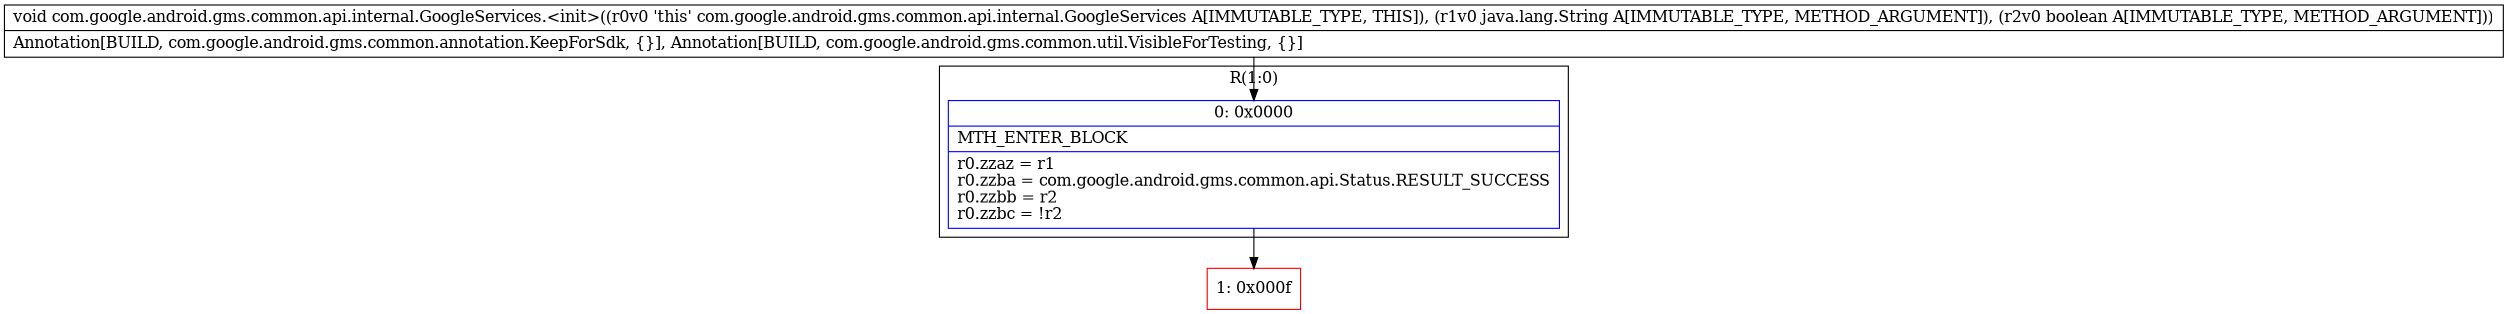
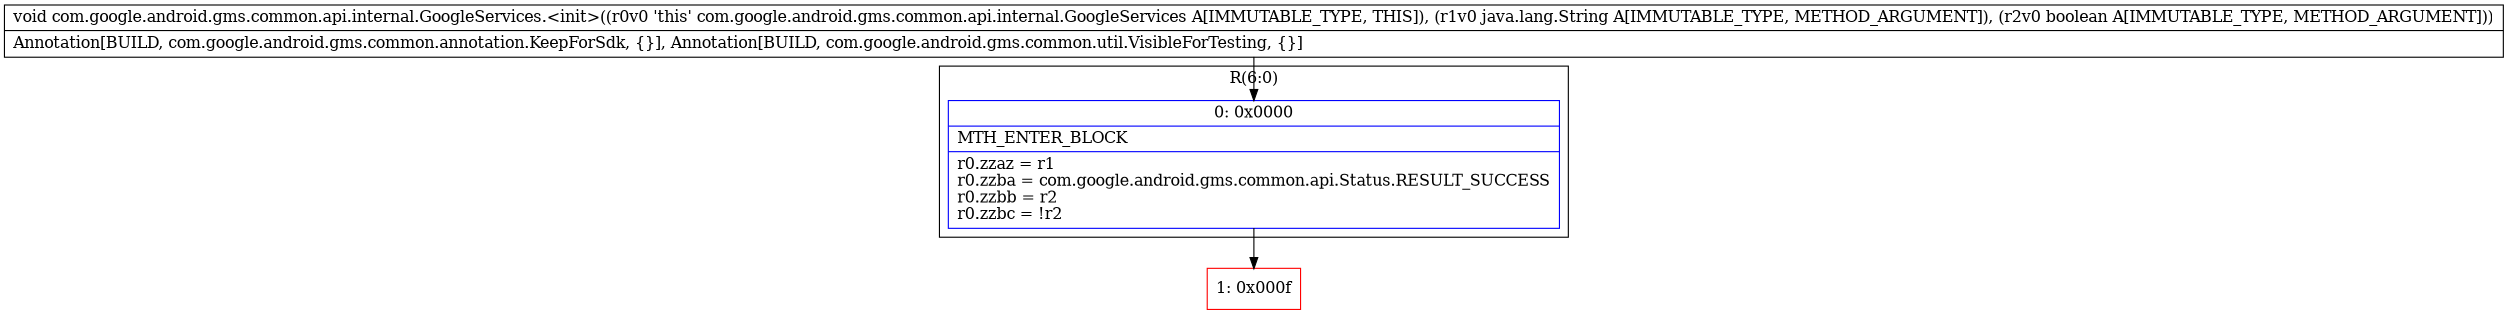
  digraph {
    node [shape=record]
    n1 [color=blue label="{0\:\ 0x0000|MTH_ENTER_BLOCK\l|r0.zzaz = r1\lr0.zzba = com.google.android.gms.common.api.Status.RESULT_SUCCESS\lr0.zzbb = r2\lr0.zzbc = !r2\l}"]
    n2 [color=red label="{1\:\ 0x000f}"]
    n3 [label="{void com.google.android.gms.common.api.internal.GoogleServices.\<init\>((r0v0 'this' com.google.android.gms.common.api.internal.GoogleServices A[IMMUTABLE_TYPE, THIS]), (r1v0 java.lang.String A[IMMUTABLE_TYPE, METHOD_ARGUMENT]), (r2v0 boolean A[IMMUTABLE_TYPE, METHOD_ARGUMENT]))  | Annotation[BUILD, com.google.android.gms.common.annotation.KeepForSdk, \{\}], Annotation[BUILD, com.google.android.gms.common.util.VisibleForTesting, \{\}]\l}"]
    subgraph cluster_1 {
-     label="R(1:0)"
+     label="R(6:0)"
      n1
    }
    n1 -> n2
    n3 -> n1
  }
